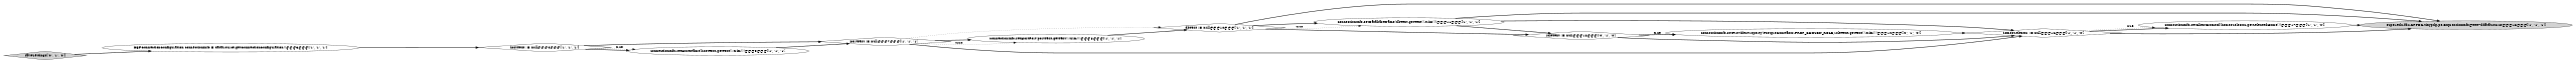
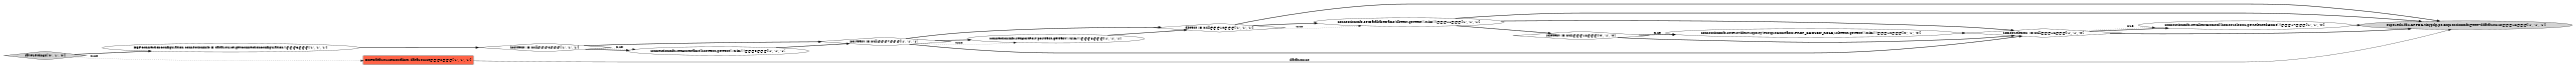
  digraph {
    rankdir=LR
    node [fillcolor=white shape=ellipse style=filled]
    edge [style=bold]
    n1 [fillcolor=lightgray label="super.edu.fdu.CPPDG.tinypdg.pe.ExpressionInfo@eee7ddataSource@@@13@@@['1', '1', '1']"]
    n2 [label="homesSelector != null@@@16@@@['1', '1', '0']" shape=diamond]
    n3 [label="connectionInfo.setClientHomeId(homesSelector.getSelectedHome())@@@17@@@['1', '1', '0']"]
    n4 [fillcolor=lightgray label="saveSettings['0', '1', '0']" shape=diamond]
+   n5 [fillcolor=tomato label="DBPDataSourceContainer dataSource@@@2@@@['1', '1', '1']" shape=box]
    n6 [label="DBPConnectionConfiguration connectionInfo = dataSource.getConnectionConfiguration()@@@3@@@['1', '1', '1']"]
    n7 [label="hostText != null@@@4@@@['1', '1', '1']" shape=diamond]
    n8 [label="connectionInfo.setDatabaseName(dbText.getText().trim())@@@11@@@['1', '1', '1']"]
    n9 [label="roleText != null@@@13@@@['0', '1', '0']" shape=diamond]
    n10 [label="connectionInfo.setProviderProperty(PostgreConstants.PROP_CHOSEN_ROLE,roleText.getText().trim())@@@14@@@['0', '1', '0']"]
    n11 [label="connectionInfo.setHostName(hostText.getText().trim())@@@5@@@['1', '1', '1']"]
    n12 [label="portText != null@@@7@@@['1', '1', '1']" shape=diamond]
    n13 [label="dbText != null@@@10@@@['1', '1', '1']" shape=diamond]
    n14 [label="connectionInfo.setHostPort(portText.getText().trim())@@@8@@@['1', '1', '1']"]
    n2 -> n1
    n2 -> n3
    n2 -> n3 [label=true style=dotted]
    n3 -> n1
+   n4 -> n5 [label=true style=dotted]
    n4 -> n6
+   n5 -> n1 [label=dataSource style=solid]
    n6 -> n7
    n7 -> n11 [label=true style=dotted]
    n7 -> n11
    n7 -> n12
    n8 -> n1
    n8 -> n2
    n8 -> n9
    n9 -> n2
    n9 -> n10 [label=true style=dotted]
    n9 -> n10
    n10 -> n2
    n11 -> n12
    n12 -> n2
-   n12 -> n13 [style=dotted]
+   n12 -> n13
    n12 -> n14
    n12 -> n14 [label=true style=dotted]
    n13 -> n1
    n13 -> n8
    n13 -> n8 [label=true style=dotted]
-   n13 -> n9
    n14 -> n13
  }
